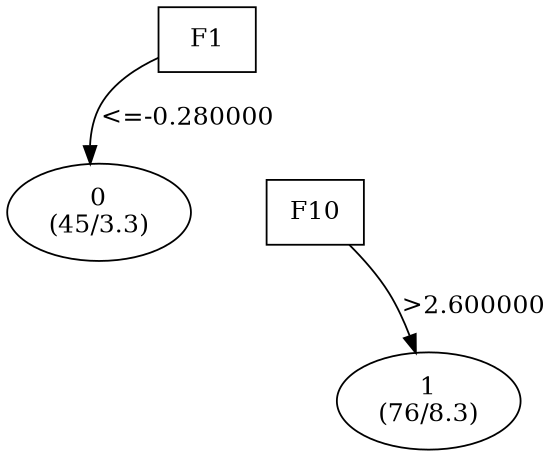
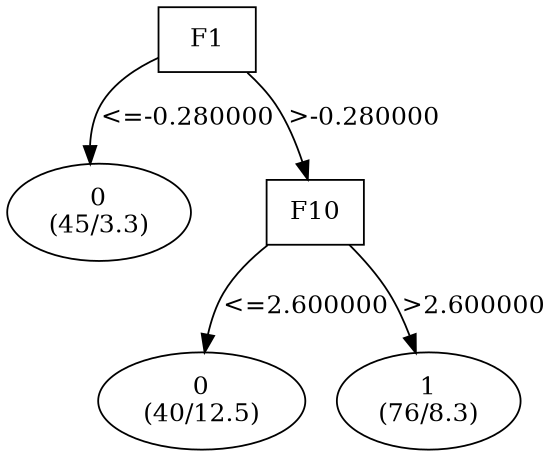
  digraph {
    node [shape=ellipse]
    n1 [label="F1\n" shape=box]
    n2 [label="0\n(45/3.3)"]
    n3 [label="F10\n" shape=box]
+   n4 [label="0\n(40/12.5)"]
    n5 [label="1\n(76/8.3)"]
    n1 -> n2 [label="<=-0.280000"]
+   n1 -> n3 [label=">-0.280000"]
+   n3 -> n4 [label="<=2.600000"]
    n3 -> n5 [label=">2.600000"]
  }
